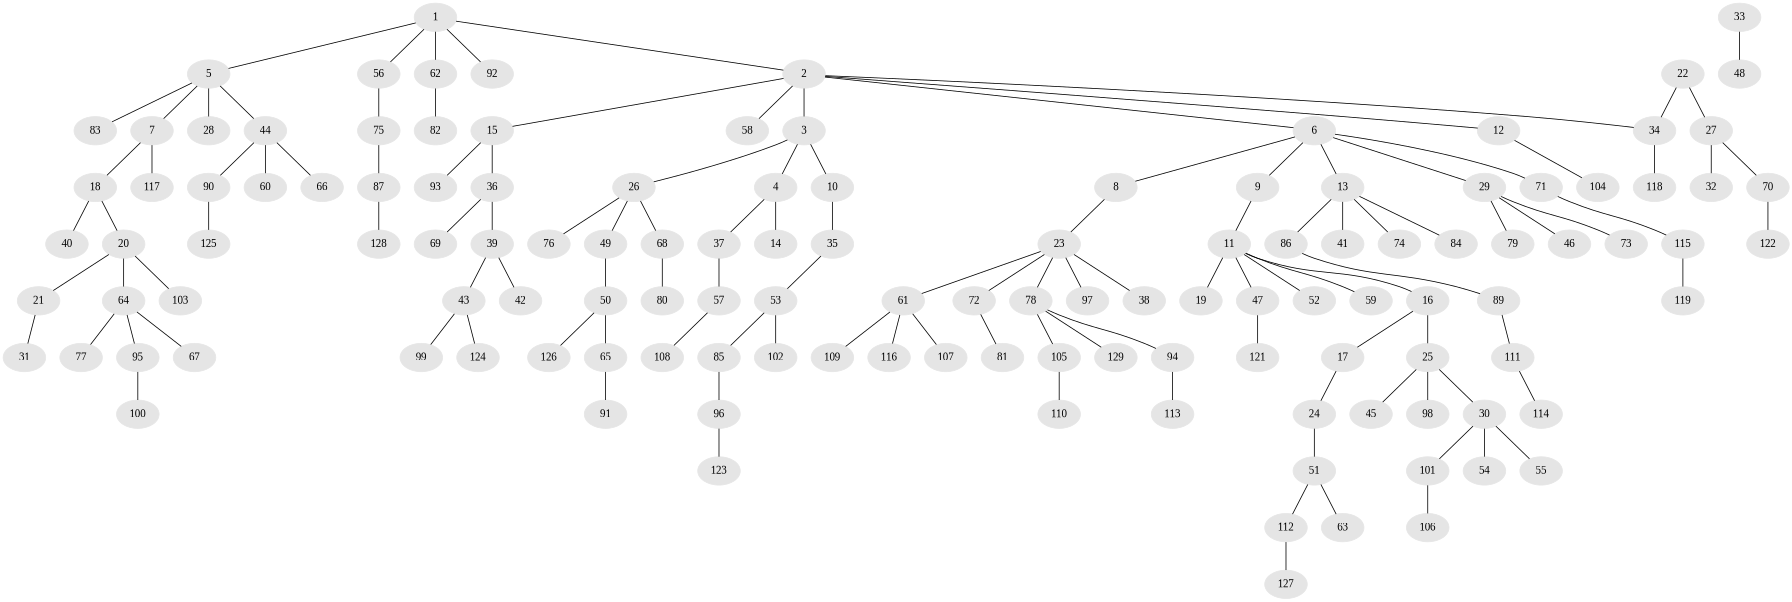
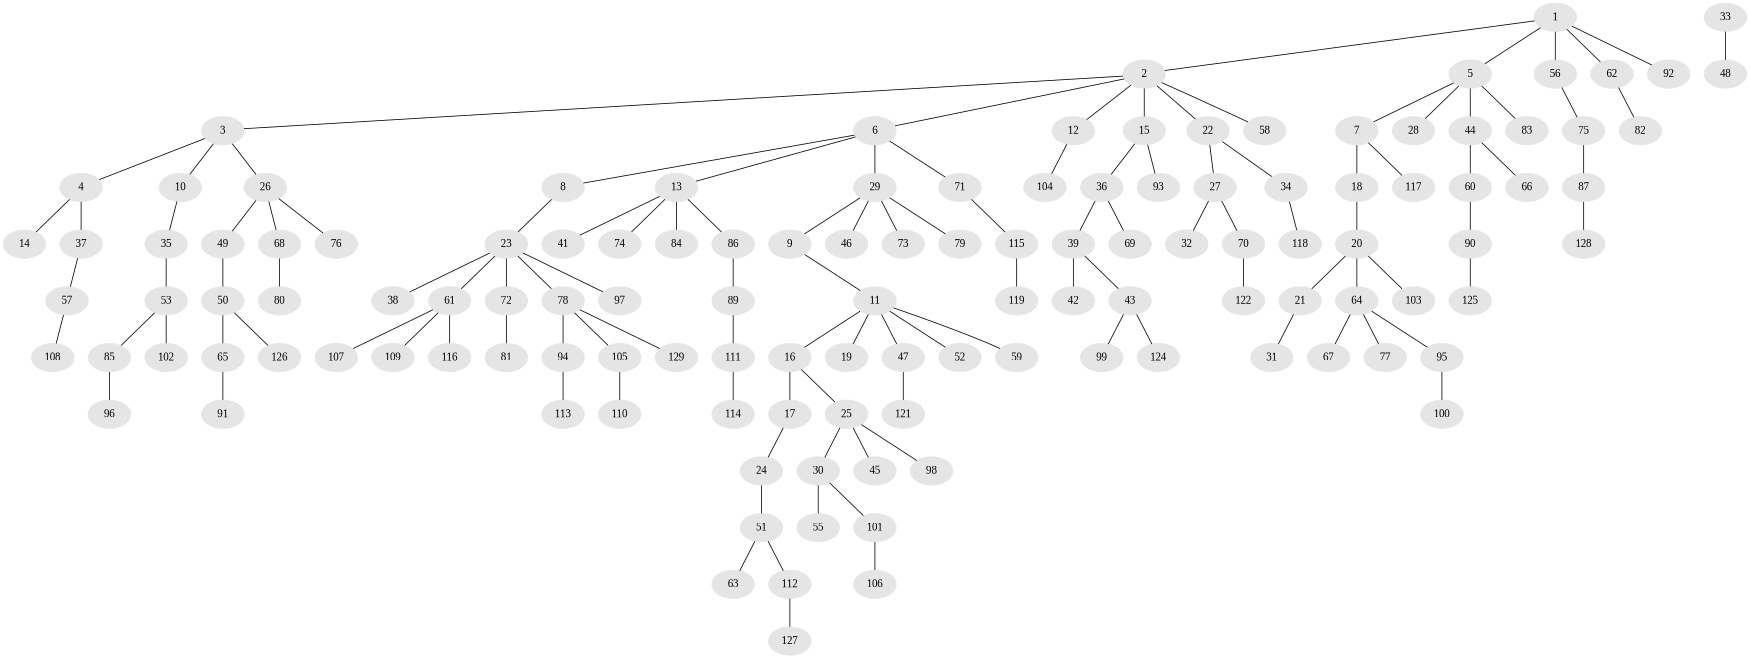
  graph {
    fontname="Liberation Serif"
    node [color=gray90 fontname="Liberation Serif" style=filled]
    edge [fontname="Liberation Serif"]
    1
    2
    5
    56
    62
    92
    3
    6
    12
    15
    22
    58
    7
    28
    44
    83
    75
    82
    4
    10
    26
    8
    9
    13
    29
    71
    104
    36
    93
    27
    34
    14
    37
    35
    49
    68
    76
    57
    18
    117
    60
    66
    23
    11
    41
    74
    84
    86
    46
    73
    79
    115
    20
-   40
    38
    61
    72
    78
    97
    16
    19
    47
    52
    59
    53
    17
    25
    33
    48
    121
    89
    39
    69
    24
    30
    45
    98
    51
    21
    64
    103
    31
    67
    77
    95
    32
    70
    118
    107
    109
    116
    81
    94
    105
    129
    63
    112
-   54
    55
    101
    50
    80
    122
    106
    85
    102
    42
    43
    108
    99
    124
    90
    65
    126
    91
    127
    96
    87
    125
    100
    119
    128
    113
    110
-   123
    111
    114
    1 -- 2
    1 -- 5
    1 -- 56
    1 -- 62
    1 -- 92
    2 -- 3
    2 -- 6
    2 -- 12
    2 -- 15
-   2 -- 34
+   2 -- 22
    2 -- 58
    5 -- 7
    5 -- 28
    5 -- 44
    5 -- 83
    56 -- 75
    62 -- 82
    3 -- 4
    3 -- 10
    3 -- 26
    6 -- 8
-   6 -- 9
+   29 -- 9
    6 -- 13
    6 -- 29
    6 -- 71
    12 -- 104
    15 -- 36
    15 -- 93
    22 -- 27
    22 -- 34
    7 -- 18
    7 -- 117
    44 -- 60
    44 -- 66
    75 -- 87
    4 -- 14
    4 -- 37
    10 -- 35
    26 -- 49
    26 -- 68
    26 -- 76
    8 -- 23
    9 -- 11
    13 -- 41
    13 -- 74
    13 -- 84
    13 -- 86
    29 -- 46
    29 -- 73
    29 -- 79
    71 -- 115
    36 -- 39
    36 -- 69
    27 -- 32
    27 -- 70
    34 -- 118
    37 -- 57
    35 -- 53
    49 -- 50
    68 -- 80
    57 -- 108
    18 -- 20
-   18 -- 40
-   44 -- 90
+   60 -- 90
    23 -- 38
    23 -- 61
    23 -- 72
    23 -- 78
    23 -- 97
    11 -- 16
    11 -- 19
    11 -- 47
    11 -- 52
    11 -- 59
    86 -- 89
    115 -- 119
    20 -- 21
    20 -- 64
    20 -- 103
    61 -- 107
    61 -- 109
    61 -- 116
    72 -- 81
    78 -- 94
    78 -- 105
    78 -- 129
    16 -- 17
    16 -- 25
    47 -- 121
    53 -- 85
    53 -- 102
    17 -- 24
    25 -- 30
    25 -- 45
    25 -- 98
    33 -- 48
    89 -- 111
    39 -- 42
    39 -- 43
    24 -- 51
-   30 -- 54
    30 -- 55
    30 -- 101
    51 -- 63
    51 -- 112
    21 -- 31
    64 -- 67
    64 -- 77
    64 -- 95
    95 -- 100
    70 -- 122
    94 -- 113
    105 -- 110
    112 -- 127
    101 -- 106
    50 -- 65
    50 -- 126
    85 -- 96
    43 -- 99
    43 -- 124
    90 -- 125
    65 -- 91
-   96 -- 123
    87 -- 128
    111 -- 114
  }
